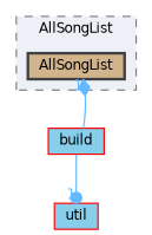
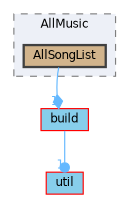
  digraph {
    compound=true
    node [color=red fillcolor=skyblue fontname=Helvetica fontsize=10 shape=box style=filled]
    edge [color=steelblue1 fontcolor=steelblue1 fontname=Helvetica fontsize=10 headlabel=1 labeldistance=1.5 labelfontname=Helvetica labelfontsize=10]
    n1 [color=grey25 fillcolor=tan height=0.2 label=AllSongList style="filled,bold" width=0.4]
    n2 [height=0.2 label=build width=0.4]
    n3 [height=0.2 label=util width=0.4]
    subgraph cluster_1 {
      bgcolor="#edf0f7"
      fontname=Helvetica
      fontsize=10
-     label=AllSongList
+     label=AllMusic
      pencolor=grey50
      style="filled,dashed"
      n1
    }
-   n2 -> n1 [arrowhead=diamond]
+   n1 -> n2 [arrowhead=diamond]
    n2 -> n3 [arrowhead=dot]
  }
